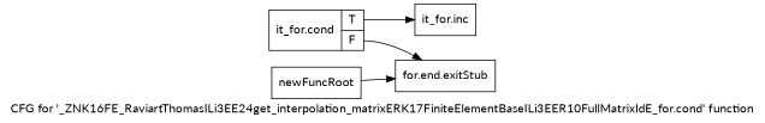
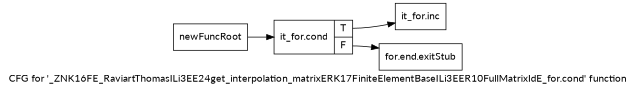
  digraph {
    fontname=Lato
    label="CFG for '_ZNK16FE_RaviartThomasILi3EE24get_interpolation_matrixERK17FiniteElementBaseILi3EER10FullMatrixIdE_for.cond' function"
    rankdir=LR
    node [fontname=Lato shape=record]
    edge [fontname=Lato]
    n1 [label="{newFuncRoot}"]
    n2 [label="{it_for.cond|{<s0>T|<s1>F}}"]
    n3 [label="{for.end.exitStub}"]
    n4 [label="{it_for.inc}"]
-   n1 -> n3
+   n1 -> n2
    n2 -> n3 [tailport=s1]
    n2 -> n4 [tailport=s0]
  }
